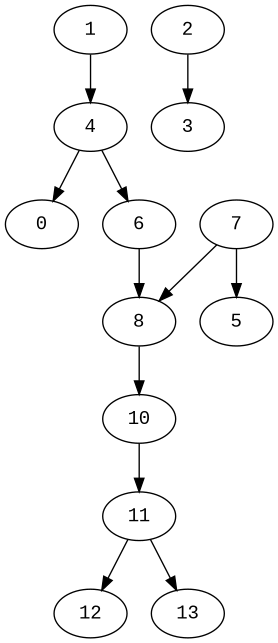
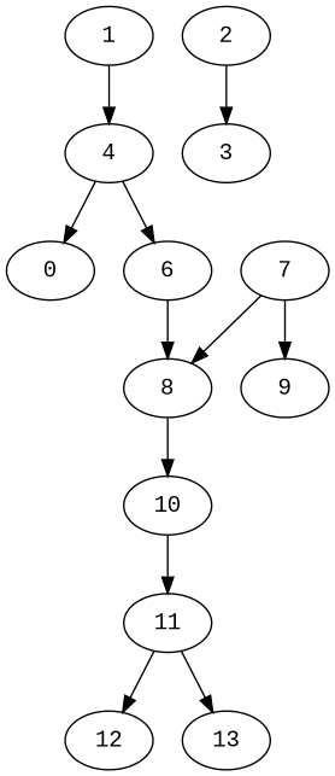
  digraph {
    fontname="Liberation Mono"
    node [alpha=0.01 fontname="Liberation Mono"]
    edge [fontname="Liberation Mono"]
    1 [alpha=0.04 expect_size=12501745185677290]
    4 [alpha=0.17 expect_size=1326783155138461696]
    n3 [alpha=0.16 expect_size=10803424926878620 label=0]
    6 [alpha=0.02 expect_size=1128540796870459392]
    8 [expect_size=394251857482252]
    2 [alpha=0.14 expect_size=4195171156155095]
    3 [alpha=0.18 expect_size=248703066250725]
    7 [alpha=0.18 expect_size=344250625453054]
-   9 [alpha=0.09 expect_size=23604656812996476 label=5]
+   9 [alpha=0.09 expect_size=23604656812996476]
    10 [alpha=0.06 expect_size=612335080457892]
    11 [expect_size=216214250006428]
    12 [expect_size=2322096329083016]
    13 [alpha=0.06 expect_size=1881668851658129408]
    1 -> 4
    4 -> n3
    4 -> 6
    6 -> 8
    8 -> 10
    2 -> 3
    7 -> 8
    7 -> 9
    10 -> 11
    11 -> 12
    11 -> 13
  }
